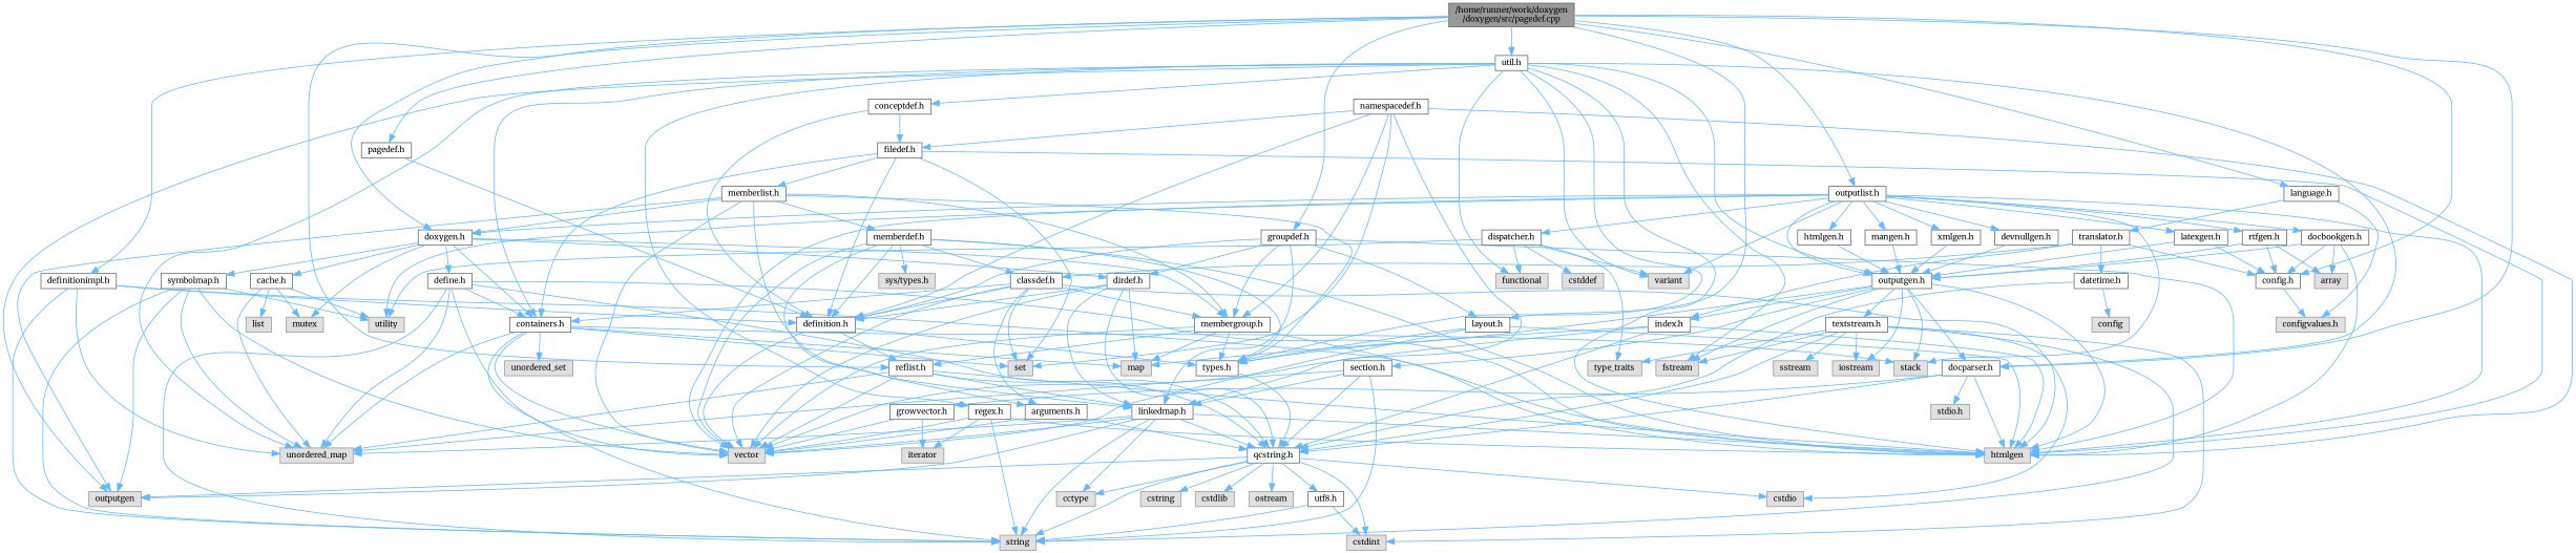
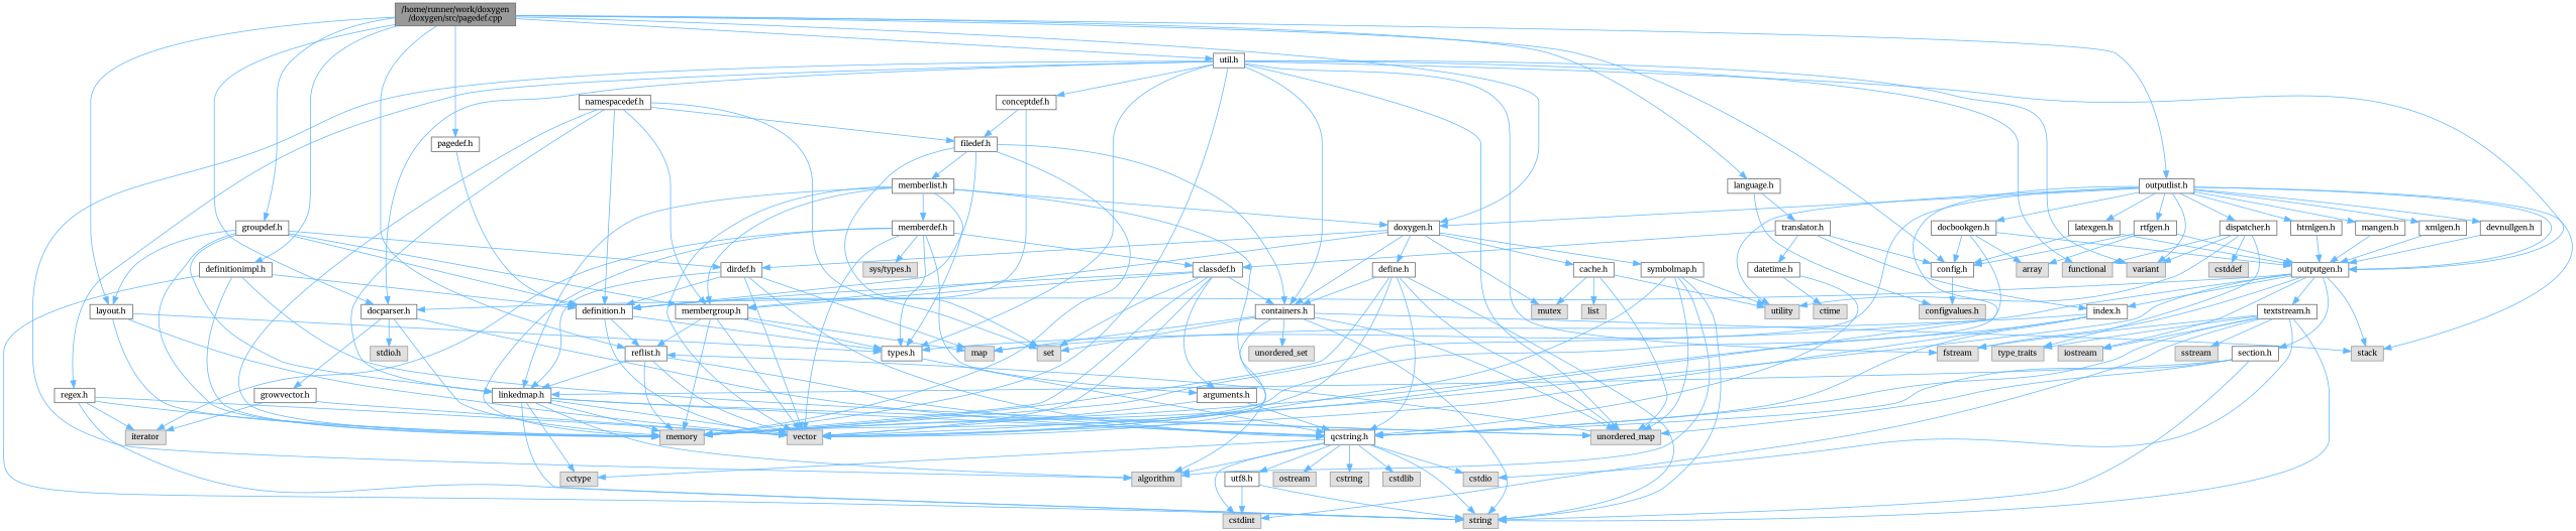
  digraph {
    fontname=Merriweather
    node [color=grey40 fillcolor=white fontname=Merriweather fontsize=10 shape=box style=filled]
    edge [color=steelblue1 fontname=Merriweather fontsize=10 labelfontname=Helvetica labelfontsize=10 style=solid]
    n1 [color=gray40 fillcolor=grey60 fontcolor=black height=0.2 label="/home/runner/work/doxygen\l/doxygen/src/pagedef.cpp" width=0.4]
    n2 [height=0.2 label="pagedef.h" width=0.4]
    n3 [height=0.2 label="reflist.h" width=0.4]
    n4 [height=0.2 label="groupdef.h" width=0.4]
    n5 [height=0.2 label="docparser.h" width=0.4]
    n6 [height=0.2 label="config.h" width=0.4]
    n7 [height=0.2 label="util.h" width=0.4]
    n8 [height=0.2 label="outputlist.h" width=0.4]
    n9 [height=0.2 label="doxygen.h" width=0.4]
    n10 [height=0.2 label="language.h" width=0.4]
    n11 [height=0.2 label="definitionimpl.h" width=0.4]
    n12 [height=0.2 label="layout.h" width=0.4]
    n13 [height=0.2 label="definition.h" width=0.4]
    n14 [color=grey60 fillcolor="#E0E0E0" height=0.2 label=vector width=0.4]
    n15 [height=0.2 label="qcstring.h" width=0.4]
    n16 [color=grey60 fillcolor="#E0E0E0" height=0.2 label=unordered_map width=0.4]
-   n17 [color=grey60 fillcolor="#E0E0E0" height=0.2 label=htmlgen width=0.4]
+   n17 [color=grey60 fillcolor="#E0E0E0" height=0.2 label=memory width=0.4]
    n18 [height=0.2 label="linkedmap.h" width=0.4]
    n19 [height=0.2 label="dirdef.h" width=0.4]
    n20 [height=0.2 label="membergroup.h" width=0.4]
    n21 [color=grey60 fillcolor="#E0E0E0" height=0.2 label="stdio.h" width=0.4]
    n22 [height=0.2 label="growvector.h" width=0.4]
    n23 [color=grey60 fillcolor="#E0E0E0" height=0.2 label="configvalues.h" width=0.4]
    n24 [height=0.2 label="types.h" width=0.4]
-   n25 [color=grey60 fillcolor="#E0E0E0" height=0.2 label=outputgen width=0.4]
+   n25 [color=grey60 fillcolor="#E0E0E0" height=0.2 label=algorithm width=0.4]
    n26 [color=grey60 fillcolor="#E0E0E0" height=0.2 label=functional width=0.4]
    n27 [color=grey60 fillcolor="#E0E0E0" height=0.2 label=fstream width=0.4]
    n28 [color=grey60 fillcolor="#E0E0E0" height=0.2 label=variant width=0.4]
    n29 [height=0.2 label="containers.h" width=0.4]
    n30 [height=0.2 label="outputgen.h" width=0.4]
    n31 [height=0.2 label="regex.h" width=0.4]
    n32 [height=0.2 label="conceptdef.h" width=0.4]
    n33 [color=grey60 fillcolor="#E0E0E0" height=0.2 label=stack width=0.4]
    n34 [color=grey60 fillcolor="#E0E0E0" height=0.2 label=utility width=0.4]
    n35 [height=0.2 label="dispatcher.h" width=0.4]
    n36 [height=0.2 label="htmlgen.h" width=0.4]
    n37 [height=0.2 label="latexgen.h" width=0.4]
    n38 [height=0.2 label="rtfgen.h" width=0.4]
    n39 [height=0.2 label="mangen.h" width=0.4]
    n40 [height=0.2 label="docbookgen.h" width=0.4]
    n41 [height=0.2 label="xmlgen.h" width=0.4]
    n42 [height=0.2 label="devnullgen.h" width=0.4]
    n43 [color=grey60 fillcolor="#E0E0E0" height=0.2 label=mutex width=0.4]
    n44 [height=0.2 label="define.h" width=0.4]
    n45 [height=0.2 label="cache.h" width=0.4]
    n46 [height=0.2 label="symbolmap.h" width=0.4]
    n47 [height=0.2 label="translator.h" width=0.4]
    n48 [height=0.2 label="namespacedef.h" width=0.4]
    n49 [color=grey60 fillcolor="#E0E0E0" height=0.2 label=set width=0.4]
    n50 [height=0.2 label="filedef.h" width=0.4]
    n51 [color=grey60 fillcolor="#E0E0E0" height=0.2 label=string width=0.4]
    n52 [color=grey60 fillcolor="#E0E0E0" height=0.2 label=cctype width=0.4]
    n53 [color=grey60 fillcolor="#E0E0E0" height=0.2 label=cstring width=0.4]
    n54 [color=grey60 fillcolor="#E0E0E0" height=0.2 label=cstdio width=0.4]
    n55 [color=grey60 fillcolor="#E0E0E0" height=0.2 label=cstdlib width=0.4]
    n56 [color=grey60 fillcolor="#E0E0E0" height=0.2 label=cstdint width=0.4]
    n57 [color=grey60 fillcolor="#E0E0E0" height=0.2 label=ostream width=0.4]
    n58 [height=0.2 label="utf8.h" width=0.4]
    n59 [color=grey60 fillcolor="#E0E0E0" height=0.2 label=map width=0.4]
    n60 [color=grey60 fillcolor="#E0E0E0" height=0.2 label=iterator width=0.4]
    n61 [color=grey60 fillcolor="#E0E0E0" height=0.2 label=unordered_set width=0.4]
    n62 [color=grey60 fillcolor="#E0E0E0" height=0.2 label=iostream width=0.4]
    n63 [height=0.2 label="index.h" width=0.4]
    n64 [height=0.2 label="section.h" width=0.4]
    n65 [height=0.2 label="textstream.h" width=0.4]
    n66 [color=grey60 fillcolor="#E0E0E0" height=0.2 label=sstream width=0.4]
    n67 [color=grey60 fillcolor="#E0E0E0" height=0.2 label=type_traits width=0.4]
    n68 [height=0.2 label="memberlist.h" width=0.4]
    n69 [height=0.2 label="memberdef.h" width=0.4]
    n70 [color=grey60 fillcolor="#E0E0E0" height=0.2 label="sys/types.h" width=0.4]
    n71 [height=0.2 label="arguments.h" width=0.4]
    n72 [height=0.2 label="classdef.h" width=0.4]
    n73 [color=grey60 fillcolor="#E0E0E0" height=0.2 label=cstddef width=0.4]
    n74 [color=grey60 fillcolor="#E0E0E0" height=0.2 label=array width=0.4]
    n75 [color=grey60 fillcolor="#E0E0E0" height=0.2 label=list width=0.4]
    n76 [height=0.2 label="datetime.h" width=0.4]
-   n77 [color=grey60 fillcolor="#E0E0E0" height=0.2 label=config width=0.4]
+   n77 [color=grey60 fillcolor="#E0E0E0" height=0.2 label=ctime width=0.4]
    n1 -> n2
    n1 -> n3
    n1 -> n4
    n1 -> n5
    n1 -> n6
    n1 -> n7
    n1 -> n8
    n1 -> n9
    n1 -> n10
    n1 -> n11
    n1 -> n12
    n2 -> n13
    n3 -> n14
    n3 -> n15
-   n3 -> n16
+   n16 -> n3
    n3 -> n17
    n3 -> n18
    n4 -> n12
    n4 -> n13
    n4 -> n17
    n4 -> n18
    n4 -> n19
    n4 -> n20
    n5 -> n15
    n5 -> n17
    n5 -> n21
    n5 -> n22
    n6 -> n23
    n7 -> n5
    n7 -> n16
    n7 -> n17
    n7 -> n24
    n7 -> n25
    n7 -> n26
    n7 -> n27
    n7 -> n28
    n7 -> n29
    n7 -> n30
    n7 -> n31
    n7 -> n32
    n8 -> n9
    n8 -> n14
    n8 -> n17
    n8 -> n28
    n8 -> n30
    n8 -> n33
    n8 -> n34
    n8 -> n35
    n8 -> n36
    n8 -> n37
    n8 -> n38
    n8 -> n39
    n8 -> n40
    n8 -> n41
    n8 -> n42
    n9 -> n19
    n9 -> n20
    n9 -> n29
    n9 -> n43
    n9 -> n44
    n9 -> n45
    n9 -> n46
    n10 -> n23
    n10 -> n47
    n11 -> n13
    n11 -> n16
    n11 -> n17
    n11 -> n51
    n12 -> n14
    n12 -> n17
    n12 -> n24
    n13 -> n3
    n13 -> n14
    n13 -> n24
    n15 -> n25
    n15 -> n51
    n15 -> n52
    n15 -> n53
    n15 -> n54
    n15 -> n55
    n15 -> n56
    n15 -> n57
    n15 -> n58
    n18 -> n14
    n18 -> n15
    n18 -> n16
    n18 -> n17
    n18 -> n25
    n18 -> n51
    n18 -> n52
    n19 -> n13
    n19 -> n14
    n19 -> n15
    n19 -> n18
    n19 -> n59
    n20 -> n3
    n20 -> n14
    n20 -> n17
    n20 -> n24
    n20 -> n59
    n22 -> n14
    n22 -> n60
    n24 -> n15
    n29 -> n14
    n29 -> n16
    n29 -> n33
    n29 -> n49
    n29 -> n51
    n29 -> n59
    n29 -> n61
    n30 -> n5
    n30 -> n17
    n30 -> n24
    n30 -> n27
    n30 -> n33
    n30 -> n62
    n30 -> n63
    n30 -> n64
    n30 -> n65
    n31 -> n14
    n31 -> n17
    n31 -> n51
    n31 -> n60
    n32 -> n13
    n32 -> n50
    n35 -> n26
    n35 -> n28
    n35 -> n34
    n35 -> n67
    n35 -> n73
    n36 -> n30
    n37 -> n6
    n37 -> n30
    n38 -> n6
    n38 -> n30
    n38 -> n74
    n39 -> n30
    n40 -> n6
    n40 -> n17
    n40 -> n30
    n40 -> n74
    n41 -> n30
    n42 -> n30
    n44 -> n14
    n44 -> n15
    n44 -> n16
    n44 -> n17
    n44 -> n29
    n44 -> n51
    n45 -> n16
    n45 -> n34
    n45 -> n43
    n45 -> n75
    n46 -> n14
    n46 -> n16
    n46 -> n25
    n46 -> n34
    n46 -> n51
    n47 -> n6
    n47 -> n63
    n47 -> n72
    n47 -> n76
    n48 -> n13
    n48 -> n17
    n48 -> n18
    n48 -> n20
    n48 -> n49
    n48 -> n50
    n50 -> n13
    n50 -> n17
    n50 -> n29
    n50 -> n49
    n50 -> n68
    n58 -> n51
    n58 -> n56
    n63 -> n14
    n63 -> n15
    n63 -> n17
    n63 -> n59
    n64 -> n15
    n64 -> n16
    n64 -> n18
    n64 -> n51
    n65 -> n15
    n65 -> n27
    n65 -> n51
    n65 -> n54
    n65 -> n56
    n65 -> n62
    n65 -> n66
    n65 -> n67
    n68 -> n9
    n68 -> n14
    n68 -> n18
    n68 -> n20
    n68 -> n24
    n68 -> n25
    n68 -> n69
-   n69 -> n13
+   n69 -> n60
    n69 -> n14
    n69 -> n17
    n69 -> n24
    n69 -> n70
    n69 -> n71
    n69 -> n72
    n71 -> n14
    n71 -> n15
    n72 -> n13
    n72 -> n14
    n72 -> n17
    n72 -> n20
    n72 -> n29
    n72 -> n49
    n72 -> n71
    n76 -> n15
    n76 -> n77
  }
